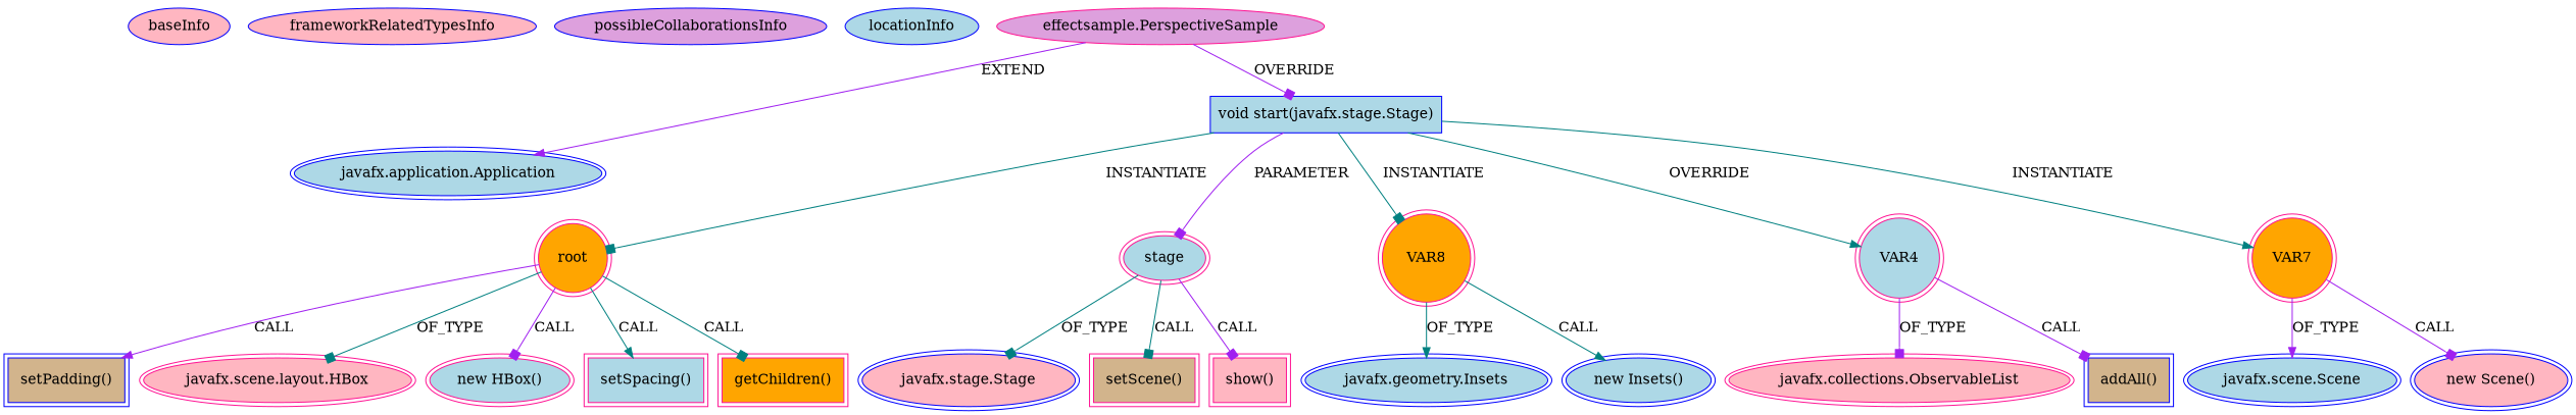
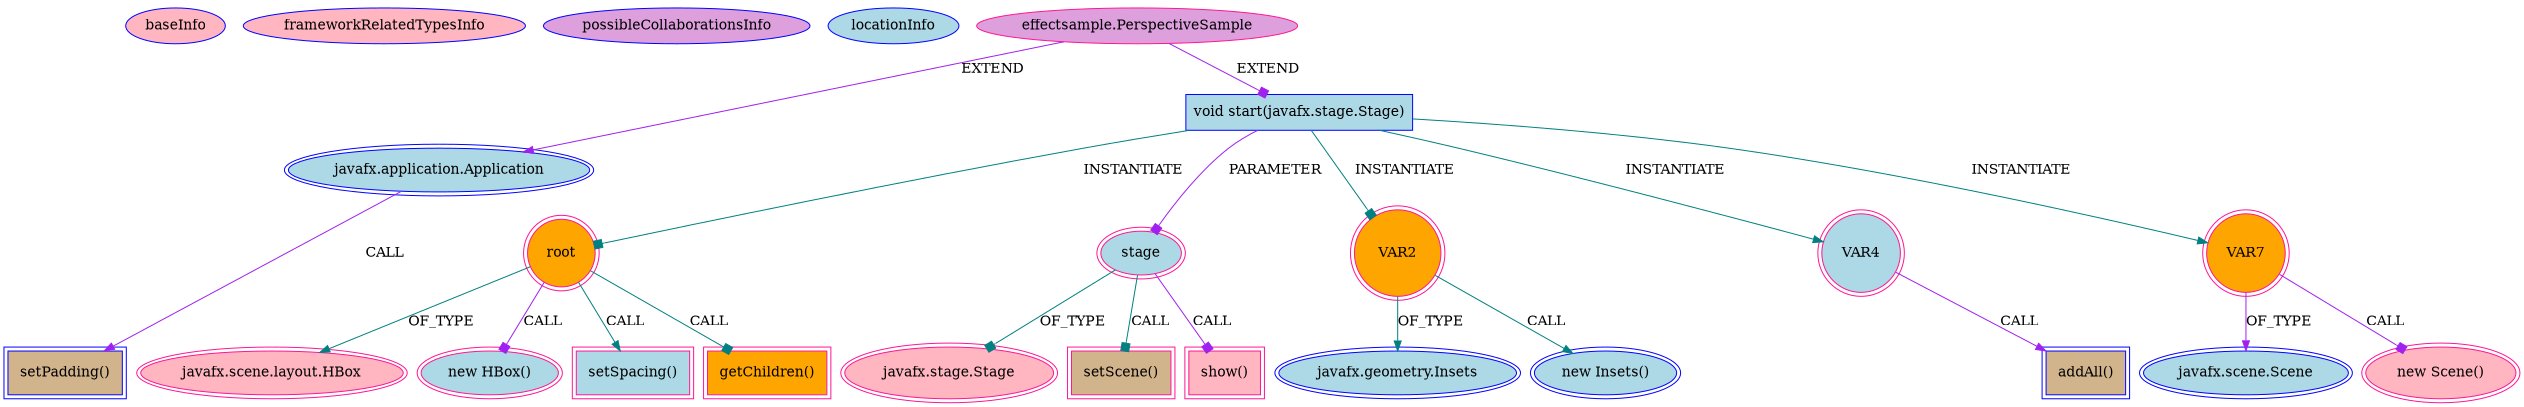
  digraph {
    node [color=deeppink fillcolor=lightblue style=filled isFrameworkType=true vertexType=INSIDE_CALL peripheries=2]
    edge [arrowhead=box color=teal]
    baseInfo [category=extension_graph color=blue fillcolor=lightpink graphId=4561 isAnonymous=false possibleRelation=false isFrameworkType="" vertexType="" peripheries=""]
    frameworkRelatedTypesInfo [0="javafx.application.Application" color=blue fillcolor=lightpink isFrameworkType="" vertexType="" peripheries=""]
    possibleCollaborationsInfo [color=blue fillcolor=plum isFrameworkType="" vertexType="" peripheries=""]
    locationInfo [color=blue contextSignature=PerspectiveSample filePath="/tomoTaka01-EffectSample/EffectSample-master/src/effectsample/PerspectiveSample.java" graphId=4561 projectName="tomoTaka01-EffectSample" isFrameworkType="" vertexType="" peripheries=""]
    n5 [fillcolor=plum isFrameworkType=false label="effectsample.PerspectiveSample" vertexType=ROOT_CLIENT_CLASS_DECLARATION peripheries=""]
    n6 [color=blue label="javafx.application.Application" vertexType=FRAMEWORK_CLASS_TYPE]
    n7 [color=blue isFrameworkType=false label="void start(javafx.stage.Stage)" shape=box vertexType=OVERRIDING_METHOD_DECLARATION peripheries=""]
    n8 [label=stage vertexType=PARAMETER_DECLARATION]
    n9 [fillcolor=orange label=root shape=circle vertexType=VARIABLE_EXPRESION]
-   n10 [fillcolor=orange label=VAR8 shape=circle vertexType=VARIABLE_EXPRESION]
+   n10 [fillcolor=orange label=VAR2 shape=circle vertexType=VARIABLE_EXPRESION]
    n11 [label=VAR4 shape=circle vertexType=VARIABLE_EXPRESION]
    n12 [fillcolor=orange label=VAR7 shape=circle vertexType=VARIABLE_EXPRESION]
-   n13 [color=blue fillcolor=lightpink label="javafx.stage.Stage" vertexType=FRAMEWORK_CLASS_TYPE]
+   n13 [fillcolor=lightpink label="javafx.stage.Stage" vertexType=FRAMEWORK_CLASS_TYPE]
    n14 [fillcolor=tan label="setScene()" shape=box]
    n15 [fillcolor=lightpink label="show()" shape=box]
    n16 [fillcolor=lightpink label="javafx.scene.layout.HBox" vertexType=FRAMEWORK_CLASS_TYPE]
    n17 [label="new HBox()" vertexType=CONSTRUCTOR_CALL]
    n18 [color=blue fillcolor=tan label="setPadding()" shape=box]
    n19 [label="setSpacing()" shape=box]
    n20 [fillcolor=orange label="getChildren()" shape=box]
    n21 [color=blue label="javafx.geometry.Insets" vertexType=FRAMEWORK_CLASS_TYPE]
    n22 [color=blue label="new Insets()" vertexType=CONSTRUCTOR_CALL]
-   n23 [fillcolor=lightpink label="javafx.collections.ObservableList" vertexType=FRAMEWORK_INTERFACE_TYPE]
    n24 [color=blue fillcolor=tan label="addAll()" shape=box]
    n25 [color=blue label="javafx.scene.Scene" vertexType=FRAMEWORK_CLASS_TYPE]
-   n26 [color=blue fillcolor=lightpink label="new Scene()" vertexType=CONSTRUCTOR_CALL]
+   n26 [fillcolor=lightpink label="new Scene()" vertexType=CONSTRUCTOR_CALL]
    n5 -> n6 [arrowhead=normal color=purple label=EXTEND]
-   n5 -> n7 [color=purple label=OVERRIDE]
+   n5 -> n7 [color=purple label=EXTEND]
    n7 -> n8 [color=purple label=PARAMETER]
    n7 -> n9 [label=INSTANTIATE]
    n7 -> n10 [label=INSTANTIATE]
-   n7 -> n11 [arrowhead=normal label=OVERRIDE]
+   n7 -> n11 [arrowhead=normal label=INSTANTIATE]
    n7 -> n12 [arrowhead=normal label=INSTANTIATE]
    n8 -> n13 [label=OF_TYPE]
    n8 -> n14 [label=CALL]
    n8 -> n15 [color=purple label=CALL]
-   n9 -> n16 [label=OF_TYPE]
+   n9 -> n16 [arrowhead=normal label=OF_TYPE]
    n9 -> n17 [color=purple label=CALL]
-   n9 -> n18 [arrowhead=normal color=purple label=CALL]
+   n6 -> n18 [arrowhead=normal color=purple label=CALL]
    n9 -> n19 [arrowhead=normal label=CALL]
    n9 -> n20 [label=CALL]
    n10 -> n21 [arrowhead=normal label=OF_TYPE]
    n10 -> n22 [arrowhead=normal label=CALL]
-   n11 -> n23 [color=purple label=OF_TYPE]
-   n11 -> n24 [color=purple label=CALL]
+   n11 -> n24 [arrowhead=normal color=purple label=CALL]
    n12 -> n25 [arrowhead=normal color=purple label=OF_TYPE]
    n12 -> n26 [color=purple label=CALL]
  }
